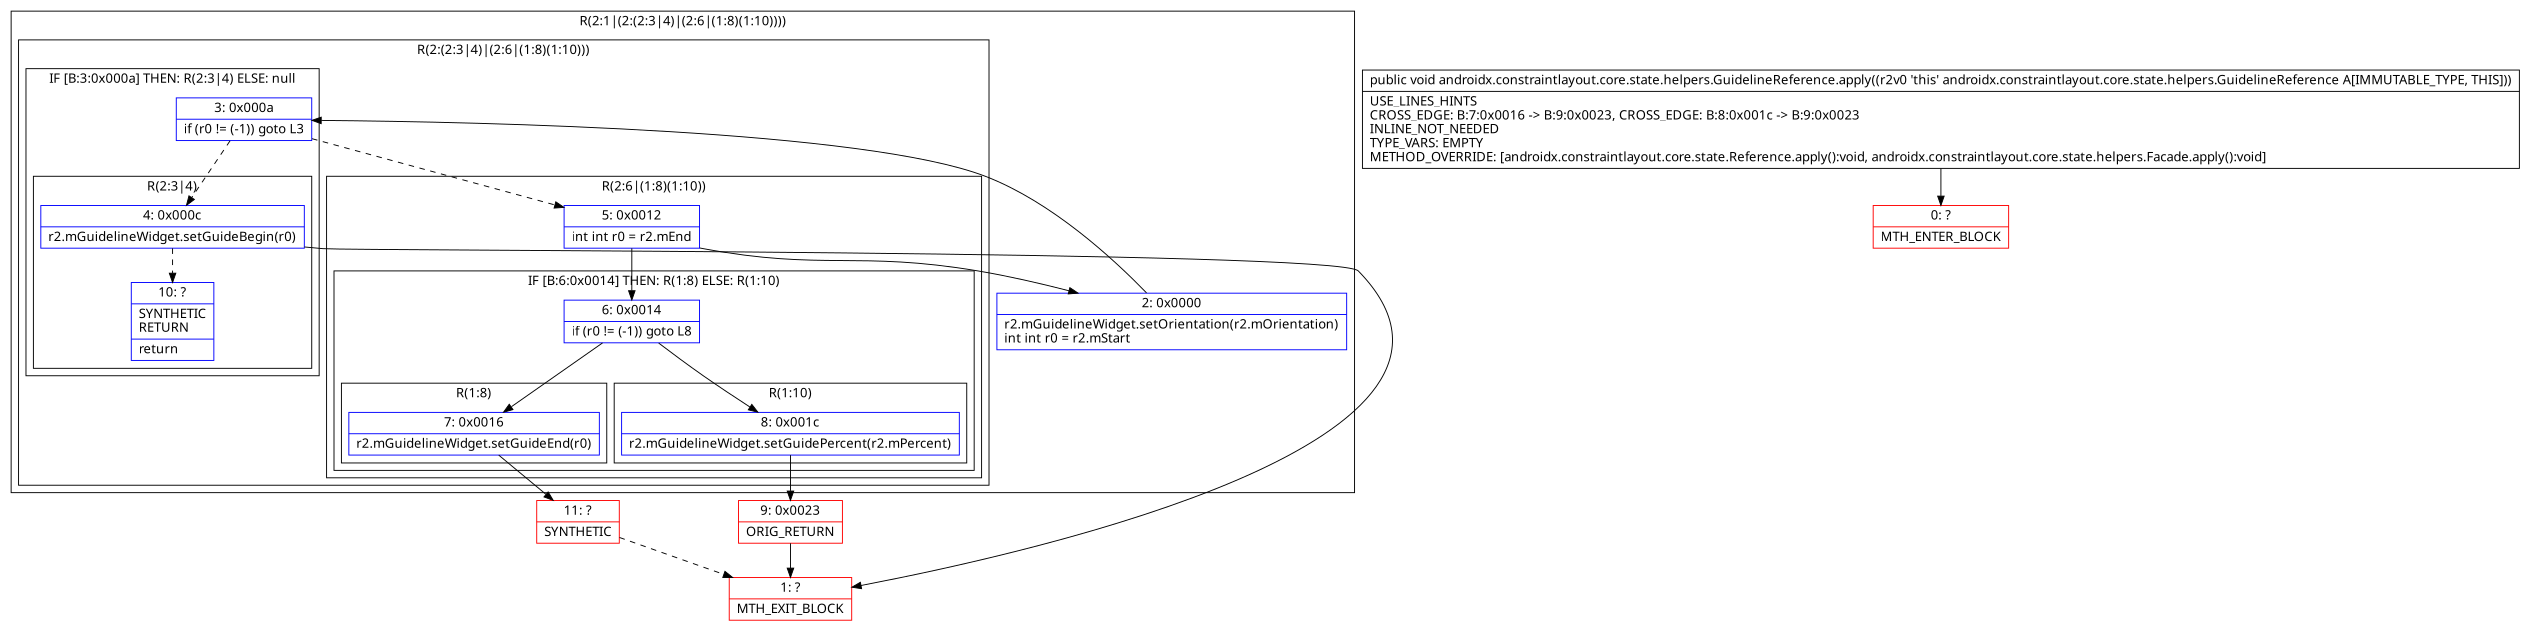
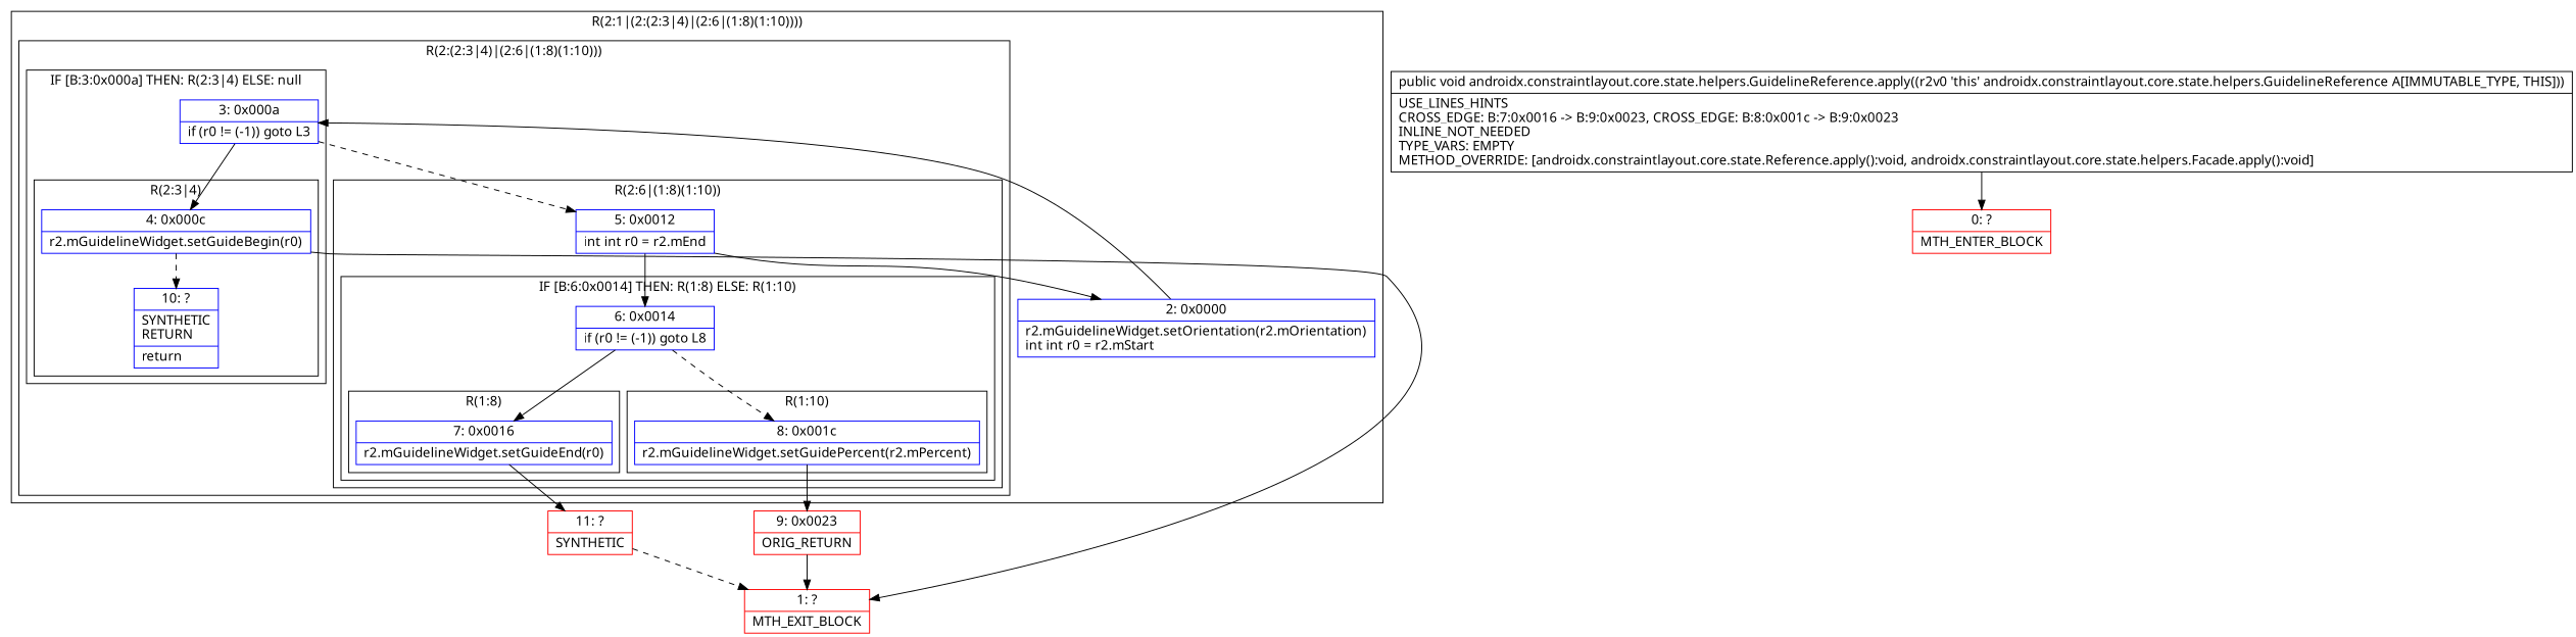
  digraph {
    fontname="Noto Sans"
    node [color=blue fontname="Noto Sans" shape=record]
    edge [fontname="Noto Sans"]
    n1 [label="{4\:\ 0x000c|r2.mGuidelineWidget.setGuideBegin(r0)\l}"]
    n2 [label="{10\:\ ?|SYNTHETIC\lRETURN\l|return\l}"]
    n3 [label="{3\:\ 0x000a|if (r0 != (\-1)) goto L3\l}"]
    n4 [label="{7\:\ 0x0016|r2.mGuidelineWidget.setGuideEnd(r0)\l}"]
    n5 [label="{8\:\ 0x001c|r2.mGuidelineWidget.setGuidePercent(r2.mPercent)\l}"]
    n6 [label="{6\:\ 0x0014|if (r0 != (\-1)) goto L8\l}"]
    n7 [label="{5\:\ 0x0012|int int r0 = r2.mEnd\l}"]
    n8 [label="{2\:\ 0x0000|r2.mGuidelineWidget.setOrientation(r2.mOrientation)\lint int r0 = r2.mStart\l}"]
    n9 [color=red label="{1\:\ ?|MTH_EXIT_BLOCK\l}"]
    n10 [color=red label="{11\:\ ?|SYNTHETIC\l}"]
    n11 [color=red label="{9\:\ 0x0023|ORIG_RETURN\l}"]
    n12 [color=red label="{0\:\ ?|MTH_ENTER_BLOCK\l}"]
    n13 [label="{public void androidx.constraintlayout.core.state.helpers.GuidelineReference.apply((r2v0 'this' androidx.constraintlayout.core.state.helpers.GuidelineReference A[IMMUTABLE_TYPE, THIS]))  | USE_LINES_HINTS\lCROSS_EDGE: B:7:0x0016 \-\> B:9:0x0023, CROSS_EDGE: B:8:0x001c \-\> B:9:0x0023\lINLINE_NOT_NEEDED\lTYPE_VARS: EMPTY\lMETHOD_OVERRIDE: [androidx.constraintlayout.core.state.Reference.apply():void, androidx.constraintlayout.core.state.helpers.Facade.apply():void]\l}" color=""]
    subgraph cluster_1 {
      label="R(2:1|(2:(2:3|4)|(2:6|(1:8)(1:10))))"
      n8
      subgraph cluster_2 {
        label="R(2:(2:3|4)|(2:6|(1:8)(1:10)))"
        subgraph cluster_3 {
          label="IF [B:3:0x000a] THEN: R(2:3|4) ELSE: null"
          n3
          subgraph cluster_4 {
            label="R(2:3|4)"
            n1
            n2
          }
        }
        subgraph cluster_5 {
          label="R(2:6|(1:8)(1:10))"
          n7
          subgraph cluster_6 {
            label="IF [B:6:0x0014] THEN: R(1:8) ELSE: R(1:10)"
            n6
            subgraph cluster_7 {
              label="R(1:8)"
              n4
            }
            subgraph cluster_8 {
              label="R(1:10)"
              n5
            }
          }
        }
      }
    }
    n1 -> n2 [style=dashed]
    n1 -> n9
-   n3 -> n1 [style=dashed]
+   n3 -> n1
    n3 -> n7 [style=dashed]
    n4 -> n10
    n5 -> n11
    n6 -> n4
-   n6 -> n5 [style=solid]
+   n6 -> n5 [style=dashed]
    n7 -> n6
    n7 -> n8
    n8 -> n3
    n10 -> n9 [style=dashed]
    n11 -> n9
    n13 -> n12
  }
